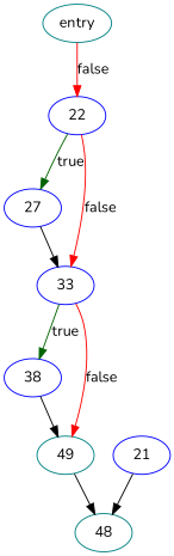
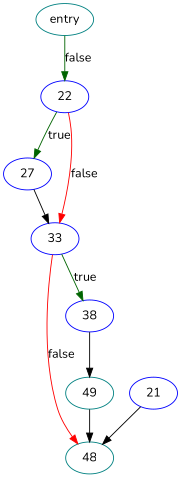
  digraph {
    fontname=Nunito
    node [color=blue fontname=Nunito]
    edge [fontname=Nunito]
    n1 [color=teal label=entry]
    22
    48 [color=teal]
    21
    27
    33
    38
    n8 [color=teal label=49]
-   n1 -> 22 [color=red label=false]
+   n1 -> 22 [color=darkgreen label=false]
    22 -> 27 [color=darkgreen label=true]
    22 -> 33 [color=red label=false]
    21 -> 48
    27 -> 33
    33 -> 38 [color=darkgreen label=true]
-   33 -> n8 [color=red label=false]
+   33 -> 48 [color=red label=false]
    38 -> n8
    n8 -> 48
  }
